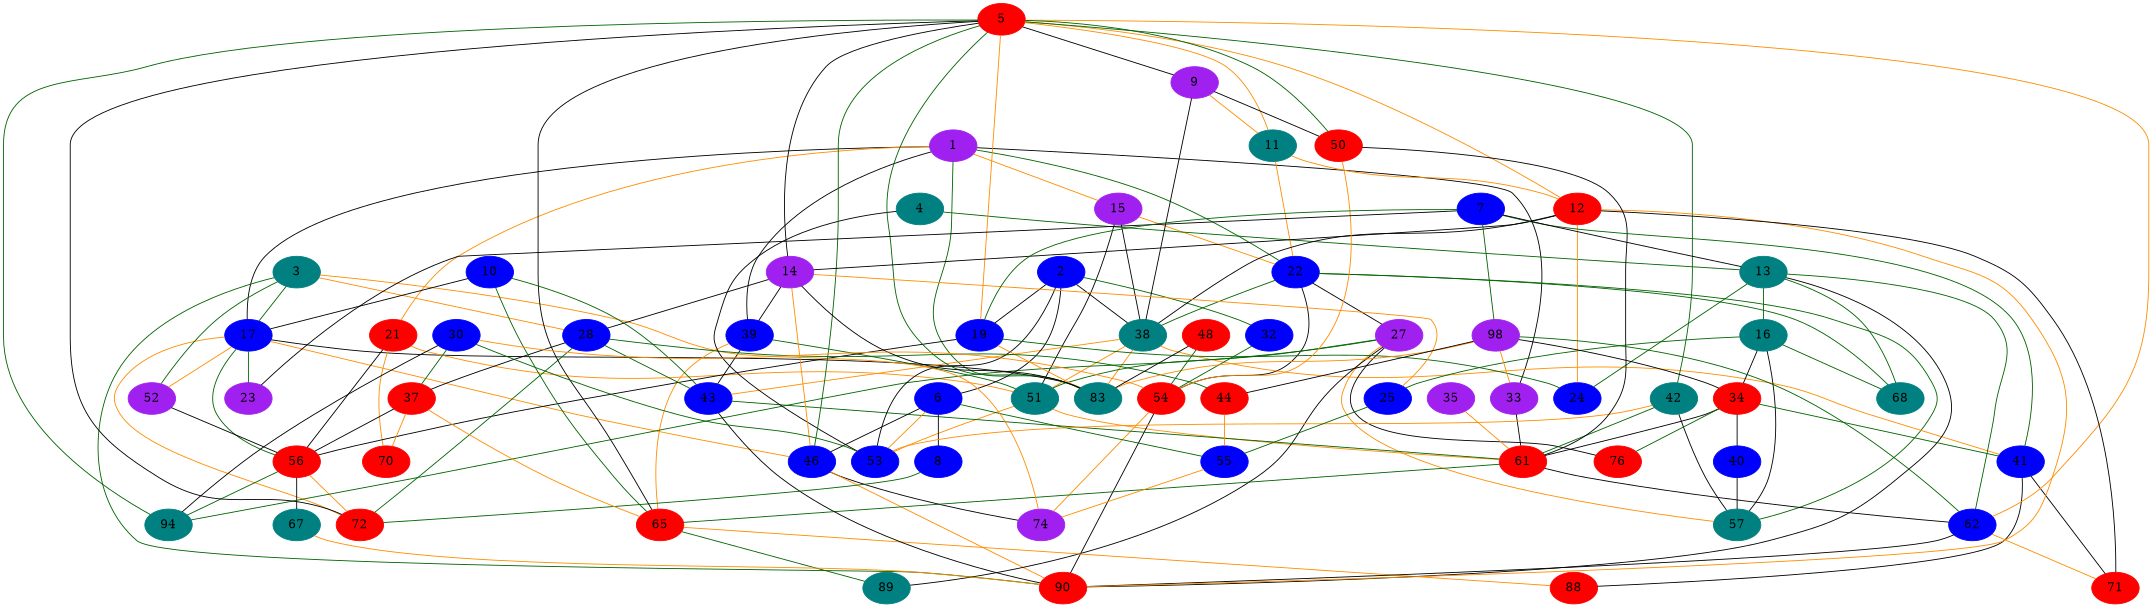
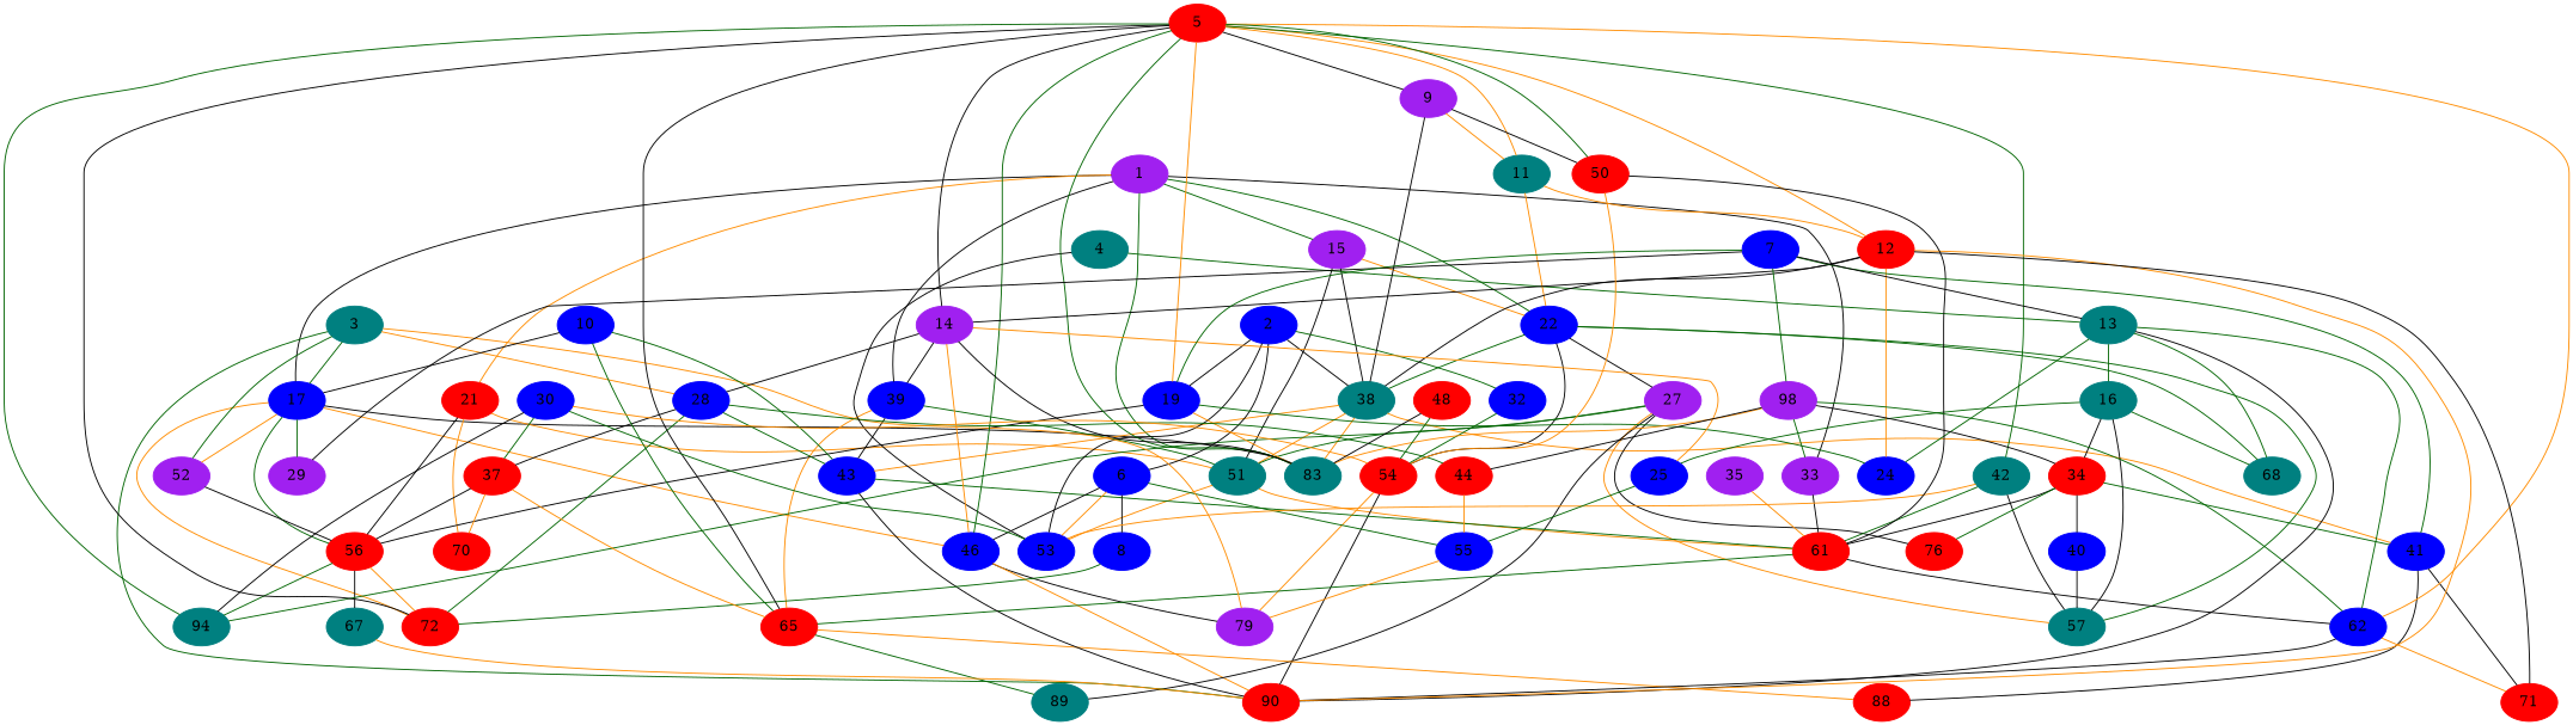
  graph {
    node [color=blue style=filled]
    edge [color=black]
    1 [color=purple super="+26"]
    15 [color=purple]
    17 [super="+79"]
    21 [color=red]
    22 [super="+59"]
    39 [super="+96"]
    83 [color=teal super="+87"]
    33 [color=purple]
    38 [color=teal super="+60"]
    51 [color=teal super="+69"]
    52 [color=purple]
    46 [super="+84"]
    72 [color=red super="+81"]
-   23 [color=purple]
+   23 [color=purple label=29]
    56 [color=red super="+91"]
    70 [color=red]
    68 [color=teal]
    57 [color=teal]
    27 [color=purple super="+31"]
    54 [color=red super="+73"]
    35 [color=purple super="+47"]
    61 [color=red super="+92"]
    65 [color=red]
    43 [super="+77"]
    6 [super="+82"]
    53 [super="+58"]
    8
    55
    2
    19 [super="+78"]
    32
    24
    41 [super="+75"]
    3 [color=teal]
    28 [super="+29"]
-   74 [color=purple super="+97"]
+   74 [color=purple super="+97" label=79]
    90 [color=red super="+95"]
    44 [color=red]
    37 [color=red super="+86"]
    13 [color=teal super="+66"]
    62 [super="+93"]
    16 [color=teal super="+20"]
    4 [color=teal]
    5 [color=red super="+45"]
    9 [color=purple]
    11 [color=teal super="+49"]
    12 [color=red super="+85"]
    14 [color=purple super="+36"]
    42 [color=teal super="+98"]
    50 [color=red]
    94 [color=teal]
    71 [color=red]
    25
    89 [color=teal]
    88 [color=red]
    7
    n57 [color=purple label=98 super="+63"]
    34 [color=red super="+80"]
    10
    76 [color=red]
    40
    67 [color=teal]
    30 [super="+64"]
    48 [color=red]
-   1 -- 15 [color=darkorange]
+   1 -- 15 [color=darkgreen]
    1 -- 17
    1 -- 21 [color=darkorange]
    1 -- 22 [color=darkgreen]
    1 -- 39
    1 -- 83 [color=darkgreen]
    1 -- 33
    15 -- 22 [color=darkorange]
    15 -- 38
    15 -- 51
    17 -- 83
    17 -- 52 [color=darkorange]
    17 -- 46 [color=darkorange]
    17 -- 72 [color=darkorange]
    17 -- 23 [color=darkgreen]
    17 -- 56 [color=darkgreen]
    21 -- 51 [color=darkorange]
    21 -- 56
    21 -- 70 [color=darkorange]
    22 -- 38 [color=darkgreen]
    22 -- 68 [color=darkgreen]
    22 -- 57 [color=darkgreen]
    22 -- 27
    22 -- 54
    39 -- 51 [color=darkgreen]
    39 -- 65 [color=darkorange]
    39 -- 43 [weight=2]
    33 -- 61
    38 -- 83 [color=darkorange]
    38 -- 51 [color=darkorange]
    38 -- 43 [color=darkorange]
    38 -- 41 [color=darkorange]
    51 -- 61 [color=darkorange]
    51 -- 53 [color=darkorange]
    52 -- 56
    46 -- 74
    46 -- 90 [color=darkorange]
    56 -- 72 [color=darkorange]
    56 -- 94 [color=darkgreen]
    56 -- 67
    27 -- 51 [color=darkgreen]
    27 -- 57 [color=darkorange]
    27 -- 94 [color=darkgreen]
    27 -- 89
    27 -- 76
    54 -- 74 [color=darkorange]
    54 -- 90
    35 -- 61 [color=darkorange]
    61 -- 65 [color=darkgreen]
    61 -- 62
    65 -- 89 [color=darkgreen]
    65 -- 88 [color=darkorange]
    43 -- 61 [color=darkgreen]
    43 -- 90
    6 -- 46
    6 -- 53 [color=darkorange]
    6 -- 8
    6 -- 55 [color=darkgreen]
    8 -- 72 [color=darkgreen]
    55 -- 74 [color=darkorange]
    2 -- 38
    2 -- 6
    2 -- 53
    2 -- 19
    2 -- 32 [color=darkgreen]
    19 -- 83 [color=darkorange weight=2]
    19 -- 56
    19 -- 24 [color=darkgreen]
    32 -- 54 [color=darkgreen]
    41 -- 71
    41 -- 88
    3 -- 17 [color=darkgreen]
    3 -- 52 [color=darkgreen]
    3 -- 28 [color=darkorange]
    3 -- 74 [color=darkorange]
    3 -- 90 [color=darkgreen]
    28 -- 72 [color=darkgreen]
    28 -- 43 [color=darkgreen]
    28 -- 44 [color=darkgreen]
    28 -- 37
    44 -- 55 [color=darkorange]
    37 -- 56
    37 -- 70 [color=darkorange]
    37 -- 65 [color=darkorange]
    13 -- 68 [color=darkgreen]
    13 -- 24 [color=darkgreen]
    13 -- 90
    13 -- 62 [color=darkgreen]
    13 -- 16 [color=darkgreen]
    62 -- 90
    62 -- 71 [color=darkorange]
    16 -- 68 [color=darkgreen]
    16 -- 57
    16 -- 25 [color=darkgreen]
    16 -- 34
    4 -- 53
    4 -- 13 [color=darkgreen]
    5 -- 83 [color=darkgreen]
    5 -- 46 [color=darkgreen]
    5 -- 72
    5 -- 65
    5 -- 19 [color=darkorange]
    5 -- 62 [color=darkorange]
    5 -- 9
    5 -- 11 [color=darkorange]
    5 -- 12 [color=darkorange]
    5 -- 14
    5 -- 42 [color=darkgreen]
    5 -- 50 [color=darkgreen]
    5 -- 94 [color=darkgreen]
    9 -- 38
    9 -- 11 [color=darkorange]
    9 -- 50
    11 -- 22 [color=darkorange]
    11 -- 12 [color=darkorange]
    12 -- 38
    12 -- 24 [color=darkorange]
    12 -- 90 [color=darkorange]
    12 -- 14
    12 -- 71
    14 -- 39
    14 -- 83
    14 -- 46 [color=darkorange]
    14 -- 28
    14 -- 25 [color=darkorange weight=2]
    42 -- 57
    42 -- 61 [color=darkgreen weight=2]
    42 -- 53 [color=darkorange]
    50 -- 54 [color=darkorange]
    50 -- 61
    25 -- 55 [color=darkgreen]
    7 -- 23
    7 -- 19 [color=darkgreen]
    7 -- 41 [color=darkgreen]
    7 -- 13
    7 -- n57 [color=darkgreen]
    n57 -- 83 [color=darkorange]
-   n57 -- 33 [color=darkorange]
+   n57 -- 33 [color=darkgreen]
    n57 -- 44
    n57 -- 62 [color=darkgreen]
    n57 -- 34
    34 -- 61
    34 -- 41 [color=darkgreen]
    34 -- 76 [color=darkgreen]
    34 -- 40
    10 -- 17
    10 -- 65 [color=darkgreen]
    10 -- 43 [color=darkgreen]
    40 -- 57
    67 -- 90 [color=darkorange]
    30 -- 54 [color=darkorange]
    30 -- 53 [color=darkgreen]
    30 -- 37 [color=darkgreen]
    30 -- 94
    48 -- 83
    48 -- 54 [color=darkgreen]
  }
